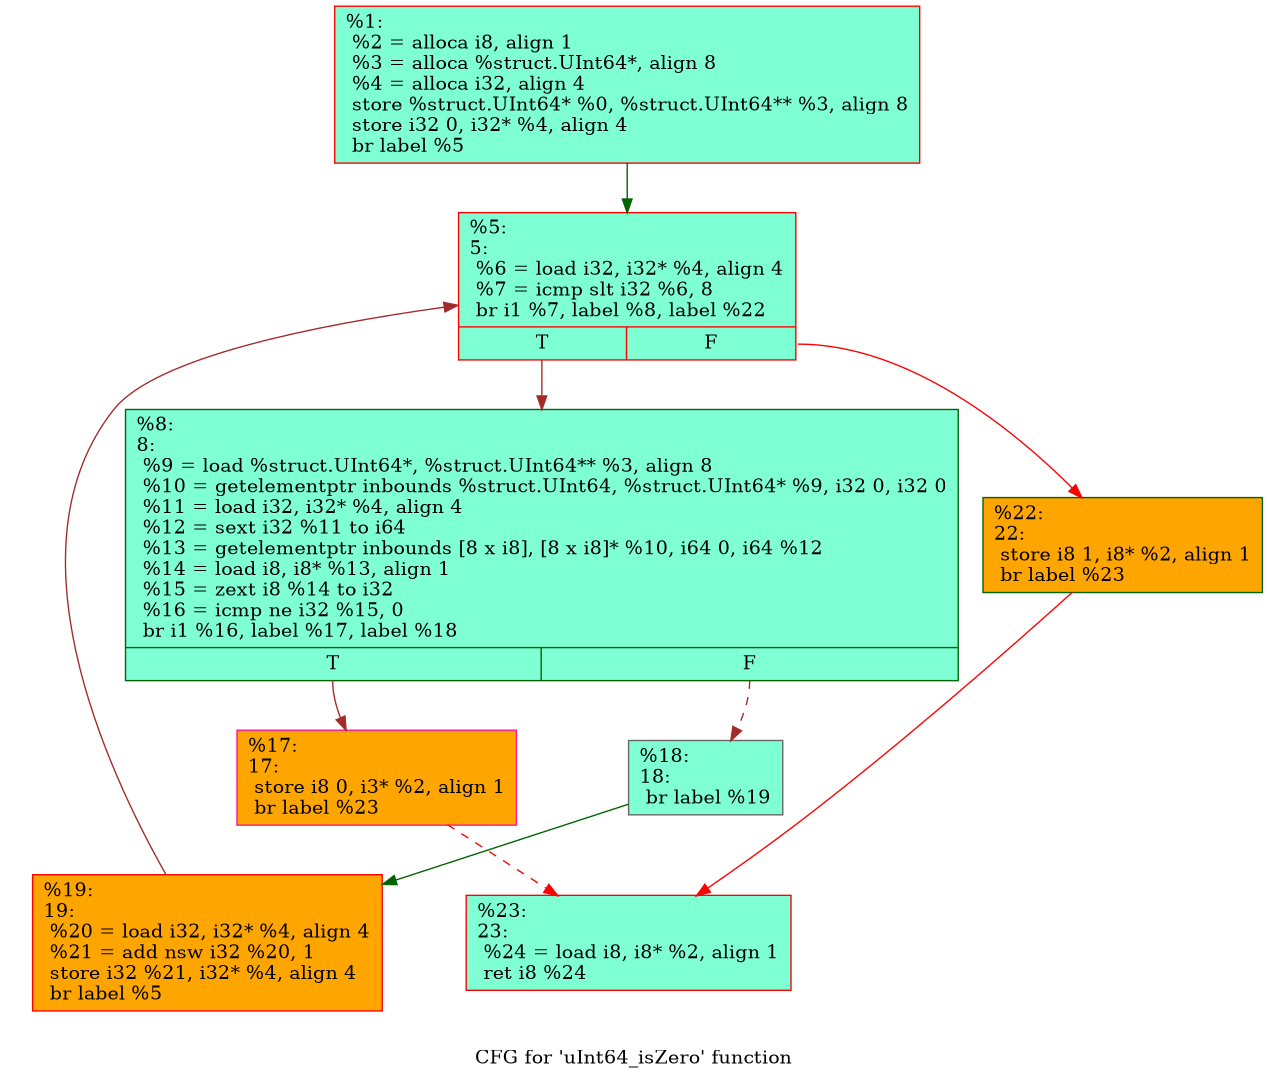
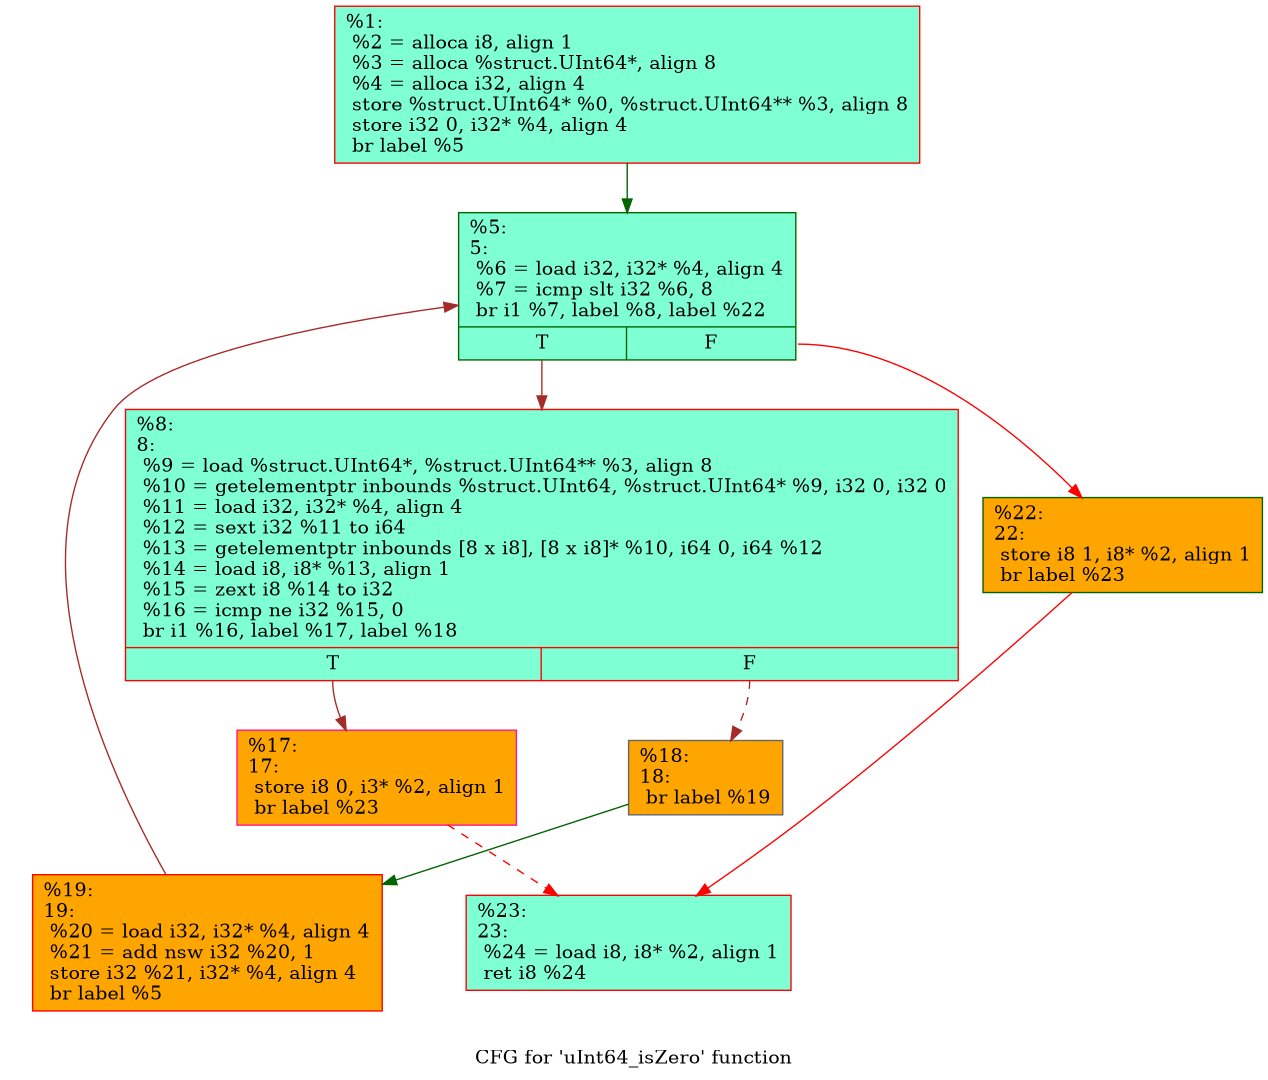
  digraph {
    label="CFG for 'uInt64_isZero' function"
    node [color=red fillcolor=aquamarine shape=record style=filled]
    edge [color=brown style=solid]
    n1 [label="{%1:\l  %2 = alloca i8, align 1\l  %3 = alloca %struct.UInt64*, align 8\l  %4 = alloca i32, align 4\l  store %struct.UInt64* %0, %struct.UInt64** %3, align 8\l  store i32 0, i32* %4, align 4\l  br label %5\l}"]
-   n2 [label="{%5:\l5:                                                \l  %6 = load i32, i32* %4, align 4\l  %7 = icmp slt i32 %6, 8\l  br i1 %7, label %8, label %22\l|{<s0>T|<s1>F}}"]
-   n3 [color=darkgreen label="{%8:\l8:                                                \l  %9 = load %struct.UInt64*, %struct.UInt64** %3, align 8\l  %10 = getelementptr inbounds %struct.UInt64, %struct.UInt64* %9, i32 0, i32 0\l  %11 = load i32, i32* %4, align 4\l  %12 = sext i32 %11 to i64\l  %13 = getelementptr inbounds [8 x i8], [8 x i8]* %10, i64 0, i64 %12\l  %14 = load i8, i8* %13, align 1\l  %15 = zext i8 %14 to i32\l  %16 = icmp ne i32 %15, 0\l  br i1 %16, label %17, label %18\l|{<s0>T|<s1>F}}"]
+   n2 [color=darkgreen label="{%5:\l5:                                                \l  %6 = load i32, i32* %4, align 4\l  %7 = icmp slt i32 %6, 8\l  br i1 %7, label %8, label %22\l|{<s0>T|<s1>F}}"]
+   n3 [label="{%8:\l8:                                                \l  %9 = load %struct.UInt64*, %struct.UInt64** %3, align 8\l  %10 = getelementptr inbounds %struct.UInt64, %struct.UInt64* %9, i32 0, i32 0\l  %11 = load i32, i32* %4, align 4\l  %12 = sext i32 %11 to i64\l  %13 = getelementptr inbounds [8 x i8], [8 x i8]* %10, i64 0, i64 %12\l  %14 = load i8, i8* %13, align 1\l  %15 = zext i8 %14 to i32\l  %16 = icmp ne i32 %15, 0\l  br i1 %16, label %17, label %18\l|{<s0>T|<s1>F}}"]
    n4 [color=darkgreen fillcolor=orange label="{%22:\l22:                                               \l  store i8 1, i8* %2, align 1\l  br label %23\l}"]
    n5 [color=deeppink fillcolor=orange label="{%17:\l17:                                               \l  store i8 0, i3* %2, align 1\l  br label %23\l}"]
-   n6 [color=gray40 label="{%18:\l18:                                               \l  br label %19\l}"]
+   n6 [color=gray40 fillcolor=orange label="{%18:\l18:                                               \l  br label %19\l}"]
    n7 [label="{%23:\l23:                                               \l  %24 = load i8, i8* %2, align 1\l  ret i8 %24\l}"]
    n8 [fillcolor=orange label="{%19:\l19:                                               \l  %20 = load i32, i32* %4, align 4\l  %21 = add nsw i32 %20, 1\l  store i32 %21, i32* %4, align 4\l  br label %5\l}"]
    n1 -> n2 [color=darkgreen]
    n2 -> n3 [tailport=s0]
    n2 -> n4 [color=red tailport=s1]
    n3 -> n5 [tailport=s0]
    n3 -> n6 [style=dashed tailport=s1]
    n4 -> n7 [color=red]
    n5 -> n7 [color=red style=dashed]
    n6 -> n8 [color=darkgreen]
    n8 -> n2
  }
